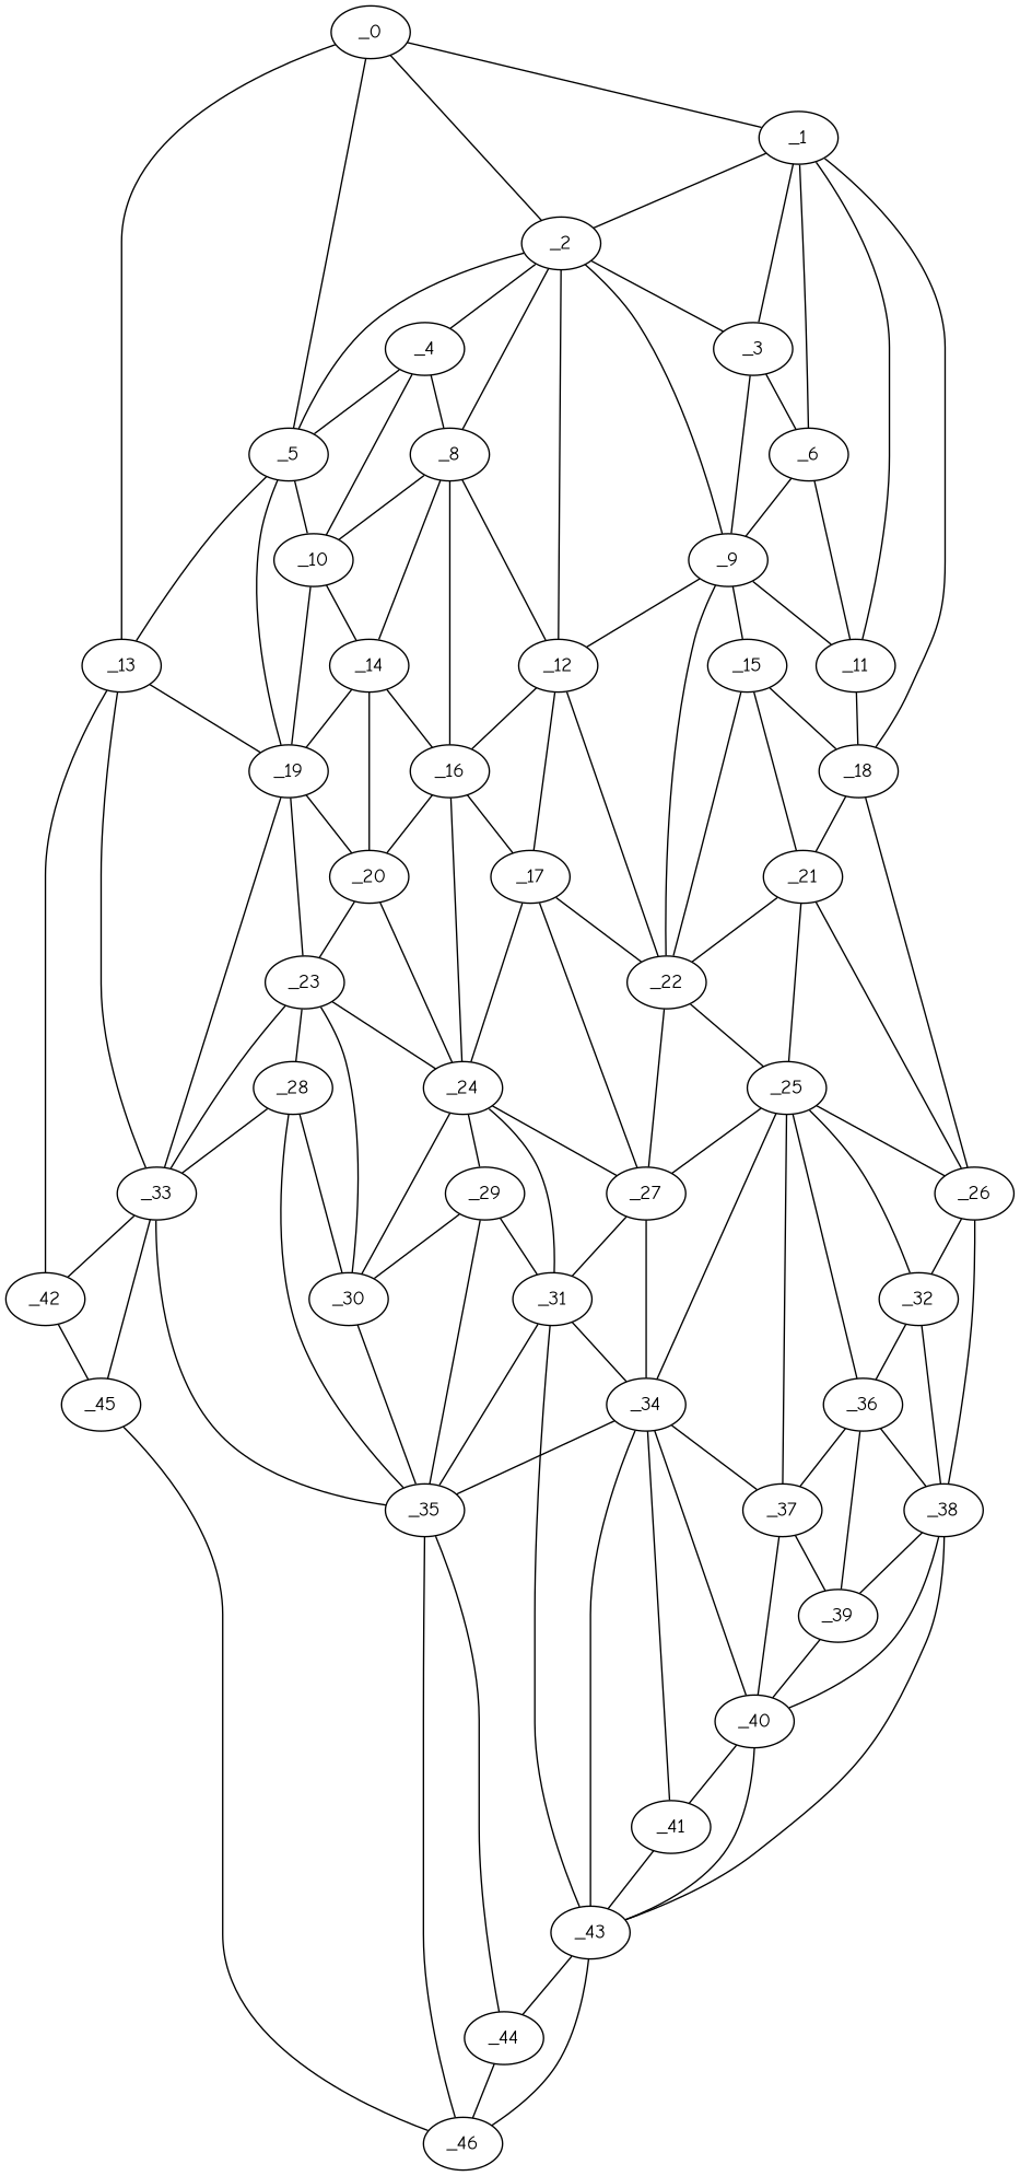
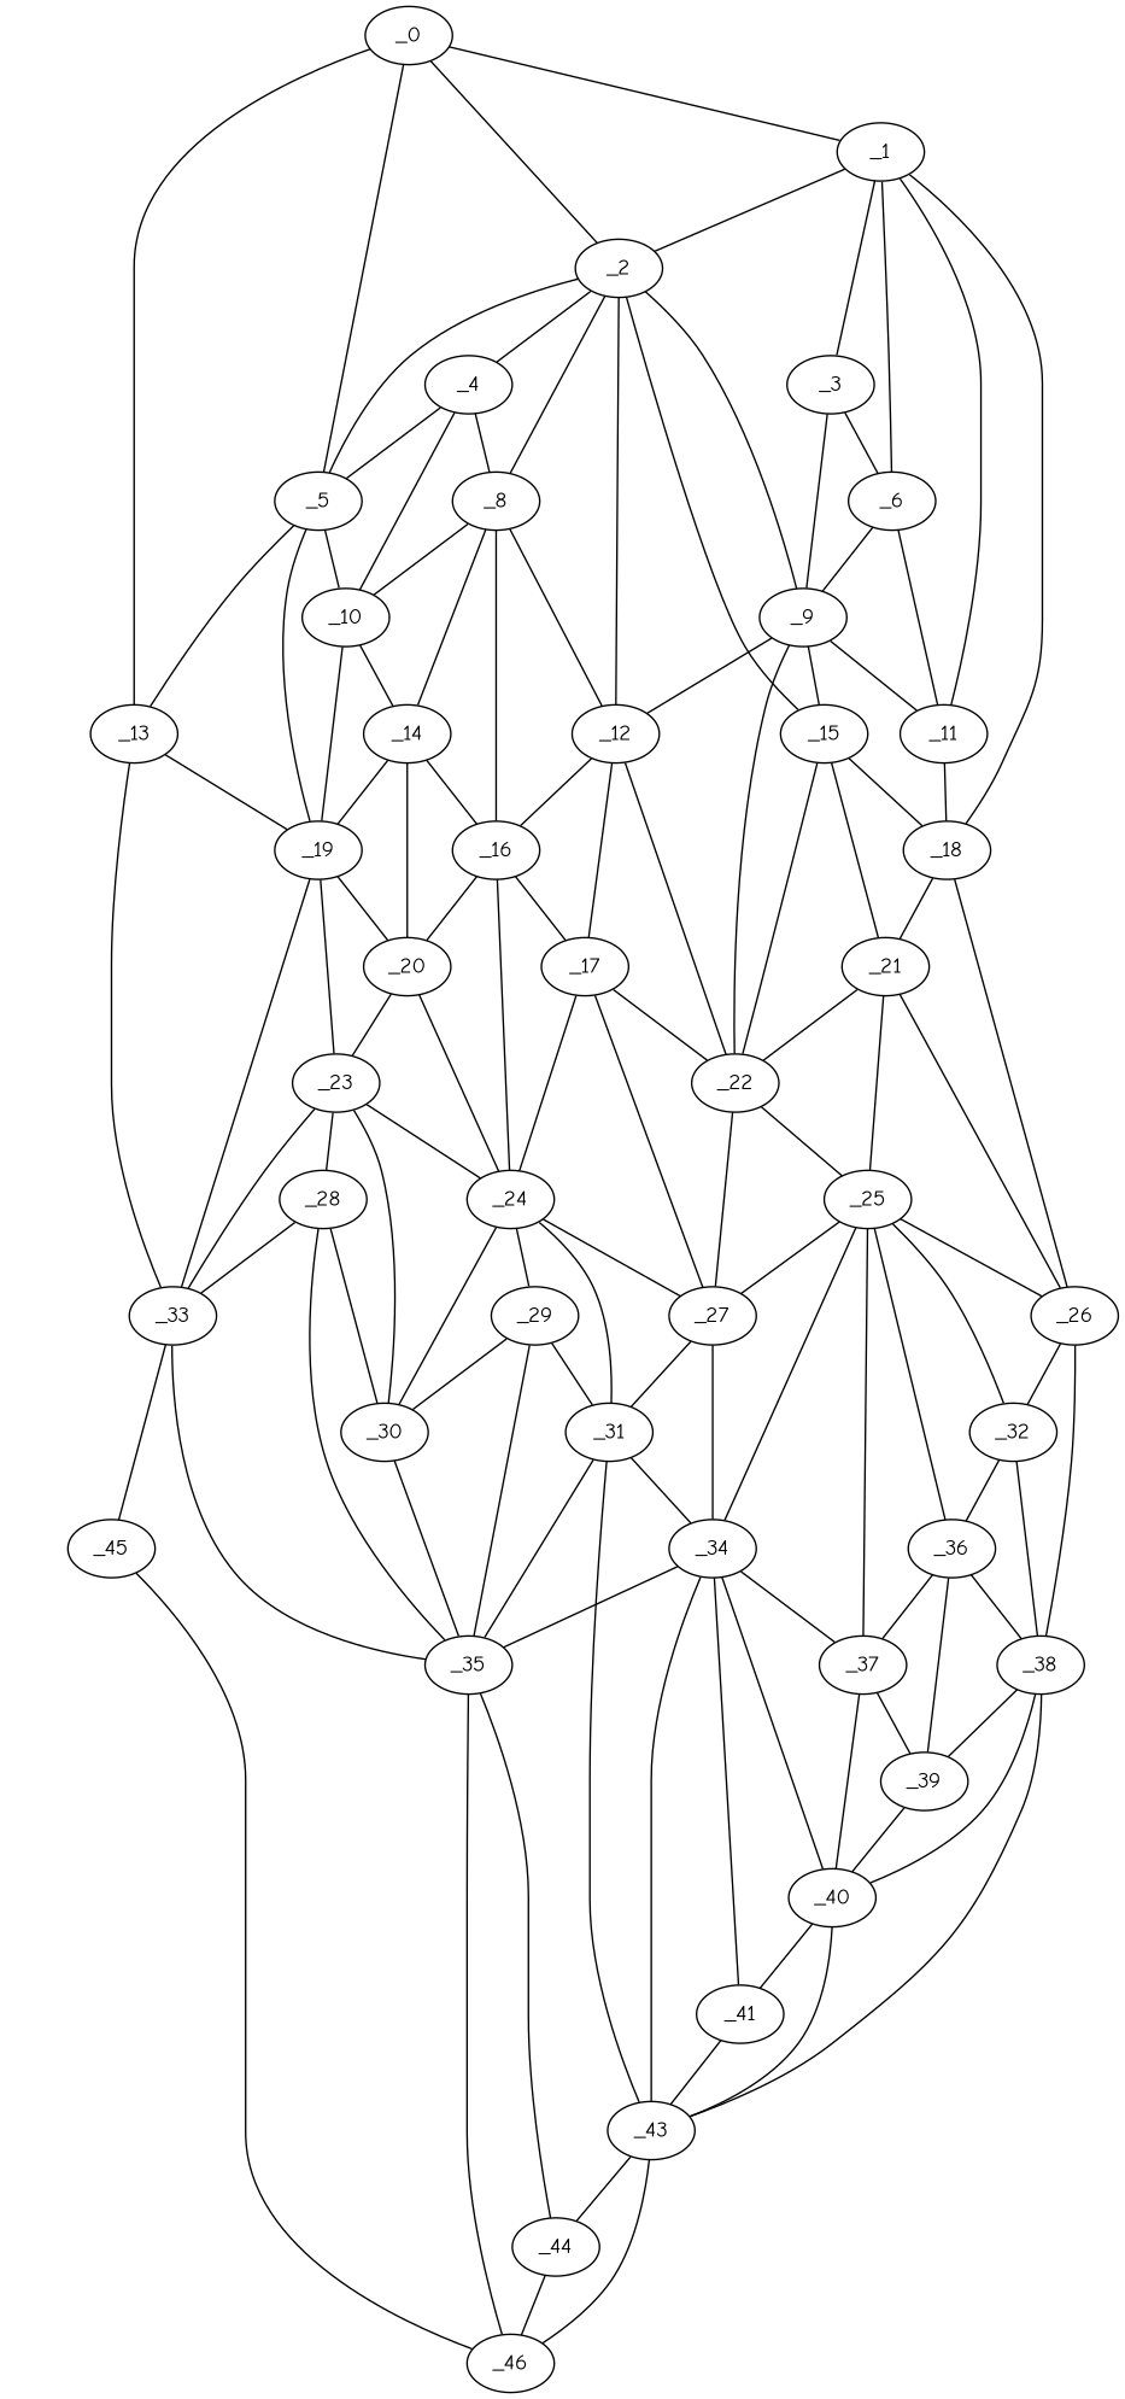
  graph {
    fontname="Comic Neue"
    node [fontname="Comic Neue" x=21 y=33]
    edge [fontname="Comic Neue" valence=2]
    _0 [x=18 y=115]
    _1 [x=19 y=18]
    _2 [x=20 y=51]
    _5 [y=77]
    _13 [x=34 y=116]
    _3 [y=37]
    _6 [x=23 y=25]
    _11 [x=33 y=17]
    _18 [x=48 y=3]
    _4 [y=64]
    _8 [x=28 y=62]
    _9 [x=30 y=38]
    _12 [x=33 y=49]
    _10 [x=32 y=75]
    _19 [x=48 y=101]
-   _42 [x=107 y=122]
    _33 [x=80 y=108]
    _21 [x=54 y=4]
    _26 [x=71 y=6]
    _14 [x=38 y=71]
    _16 [x=45 y=60]
    _15 [x=43 y=20]
    _22 [x=54 y=35]
    _17 [x=46 y=54]
    _20 [x=50 y=69]
    _23 [x=62 y=93]
    _45 [x=114 y=113]
    _35 [x=92 y=70]
    _25 [x=70]
    _32 [x=77 y=9]
    _38 [x=100 y=16]
    _24 [x=64 y=66]
    _27 [x=72 y=50]
    _30 [x=74 y=78]
    _28 [x=72 y=94]
    _46 [x=115 y=104]
    _29 [x=73 y=68]
    _31 [x=76 y=59]
    _34 [x=91 y=52]
    _36 [x=93 y=19]
    _37 [x=94 y=26]
    _44 [x=108 y=66]
    _43 [x=108 y=57]
    _40 [x=103]
    _41 [x=105 y=48]
    _39 [x=101 y=24]
    _0 -- _1 [valence=1]
    _0 -- _2
    _0 -- _5 [valence=1]
    _0 -- _13
    _1 -- _2
    _1 -- _3
    _1 -- _6 [valence=1]
    _1 -- _11 [valence=1]
    _1 -- _18 [valence=1]
    _2 -- _5
-   _2 -- _3 [valence=1]
+   _2 -- _15 [valence=1]
    _2 -- _4
    _2 -- _8
    _2 -- _9 [valence=1]
    _2 -- _12
    _5 -- _13
    _5 -- _10
    _5 -- _19 [valence=1]
    _13 -- _19
-   _13 -- _42
    _13 -- _33
    _3 -- _6
    _3 -- _9 [valence=1]
    _6 -- _11
    _6 -- _9 [valence=1]
    _11 -- _18
    _18 -- _21 [valence=1]
    _18 -- _26 [valence=1]
    _4 -- _5
    _4 -- _8
    _4 -- _10
    _8 -- _12 [valence=1]
    _8 -- _10
    _8 -- _14
    _8 -- _16 [valence=1]
    _9 -- _11
    _9 -- _12 [valence=1]
    _9 -- _15 [valence=1]
    _9 -- _22
    _12 -- _16
    _12 -- _22
    _12 -- _17
    _10 -- _19 [valence=1]
    _10 -- _14
    _19 -- _33
    _19 -- _20
    _19 -- _23 [valence=1]
-   _42 -- _45 [valence=1]
-   _33 -- _42 [valence=1]
    _33 -- _45
    _33 -- _35
    _21 -- _26 [valence=1]
    _21 -- _22 [valence=1]
    _21 -- _25
    _26 -- _32
    _26 -- _38 [valence=1]
    _14 -- _19
    _14 -- _16
    _14 -- _20 [valence=1]
    _16 -- _17
    _16 -- _20 [valence=1]
    _16 -- _24
    _15 -- _18
    _15 -- _21
    _15 -- _22
    _22 -- _25
    _22 -- _27
    _17 -- _22
    _17 -- _24
    _17 -- _27 [valence=1]
    _20 -- _23
    _20 -- _24 [valence=1]
    _23 -- _33
    _23 -- _24
    _23 -- _30
    _23 -- _28 [valence=1]
    _45 -- _46 [valence=1]
    _35 -- _46 [valence=1]
    _35 -- _44
    _25 -- _26 [valence=1]
    _25 -- _32
    _25 -- _27
    _25 -- _34 [valence=1]
    _25 -- _36
    _25 -- _37
    _32 -- _38
    _32 -- _36
    _38 -- _43 [valence=1]
    _38 -- _40 [valence=1]
    _38 -- _39 [valence=1]
    _24 -- _27
    _24 -- _30 [valence=1]
    _24 -- _29 [valence=1]
    _24 -- _31 [valence=1]
    _27 -- _31
    _27 -- _34 [valence=1]
    _30 -- _35
    _28 -- _33
    _28 -- _35 [valence=1]
    _28 -- _30
    _29 -- _35 [valence=1]
    _29 -- _30
    _29 -- _31
    _31 -- _35
    _31 -- _34
    _31 -- _43
    _34 -- _35
    _34 -- _37
    _34 -- _43
    _34 -- _40
    _34 -- _41
    _36 -- _38
    _36 -- _37 [valence=1]
    _36 -- _39
    _37 -- _40
    _37 -- _39
    _44 -- _46
    _43 -- _46 [valence=1]
    _43 -- _44 [valence=1]
    _40 -- _43
    _40 -- _41
    _41 -- _43 [valence=1]
    _39 -- _40 [valence=1]
  }
